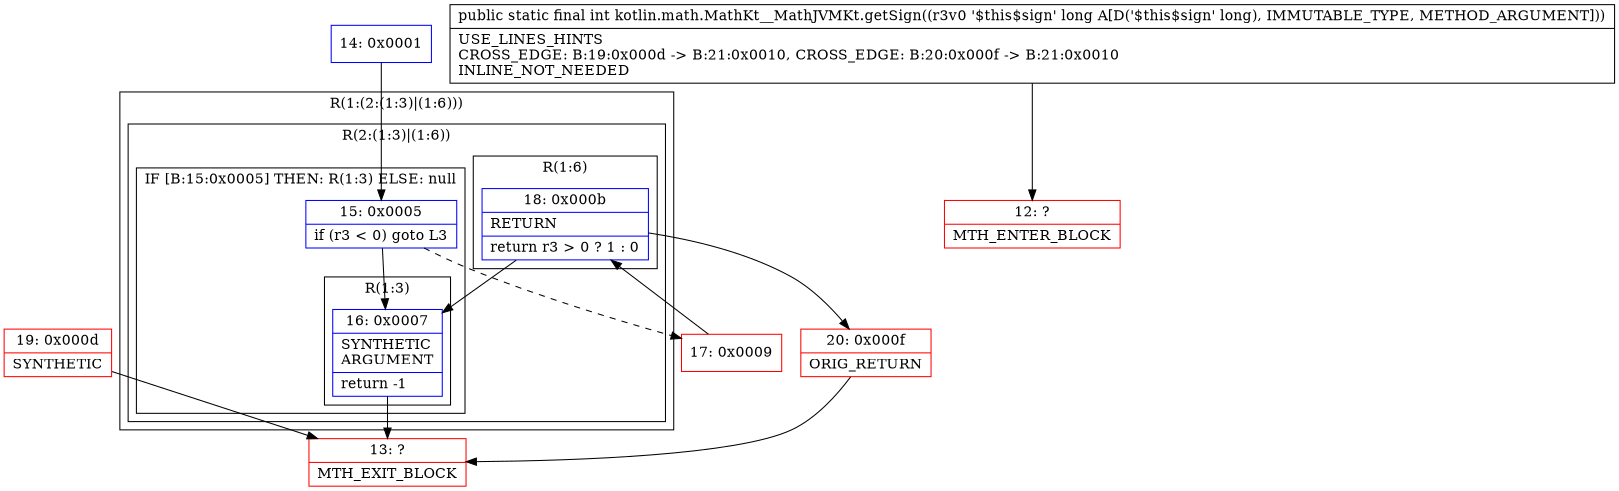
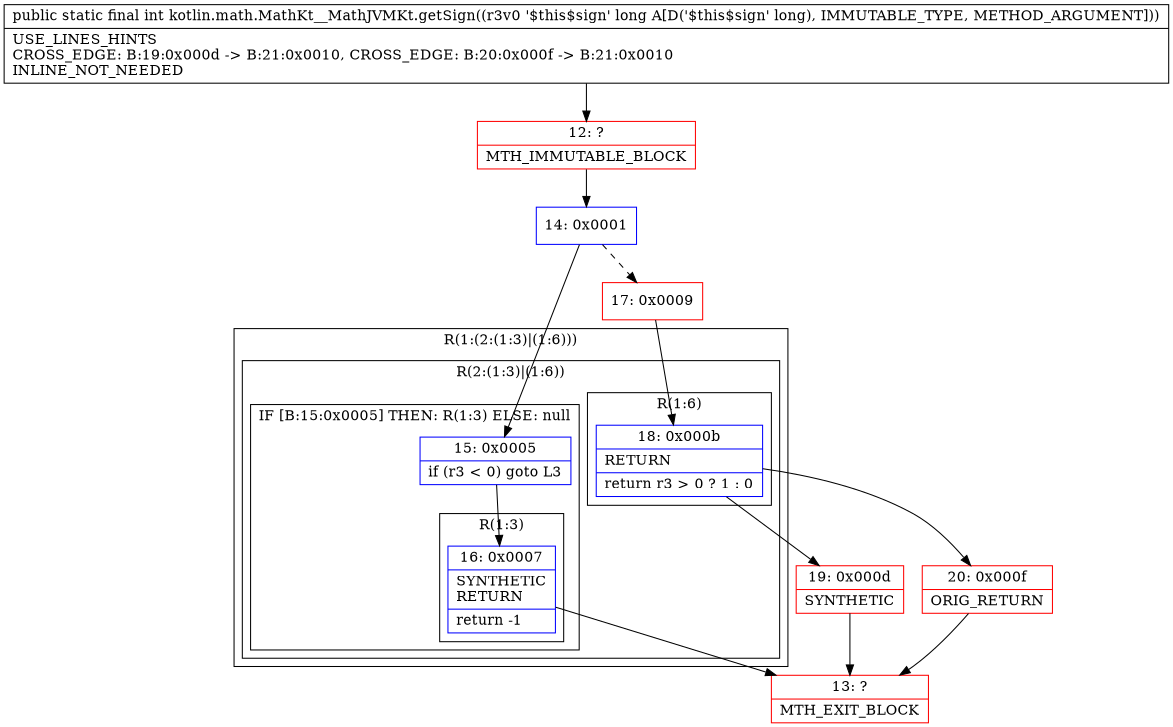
  digraph {
    node [color=red shape=record]
-   n1 [color=blue label="{16\:\ 0x0007|SYNTHETIC\lARGUMENT\l|return \-1\l}"]
+   n1 [color=blue label="{16\:\ 0x0007|SYNTHETIC\lRETURN\l|return \-1\l}"]
    n2 [color=blue label="{15\:\ 0x0005|if (r3 \< 0) goto L3\l}"]
    n3 [color=blue label="{18\:\ 0x000b|RETURN\l|return r3 \> 0 ? 1 : 0\l}"]
    n4 [label="{13\:\ ?|MTH_EXIT_BLOCK\l}"]
    n5 [label="{17\:\ 0x0009}"]
    n6 [label="{19\:\ 0x000d|SYNTHETIC\l}"]
    n7 [label="{20\:\ 0x000f|ORIG_RETURN\l}"]
-   n8 [label="{12\:\ ?|MTH_ENTER_BLOCK\l}"]
+   n8 [label="{12\:\ ?|MTH_IMMUTABLE_BLOCK\l}"]
    n9 [color=blue label="{14\:\ 0x0001}"]
    n10 [label="{public static final int kotlin.math.MathKt__MathJVMKt.getSign((r3v0 '$this$sign' long A[D('$this$sign' long), IMMUTABLE_TYPE, METHOD_ARGUMENT]))  | USE_LINES_HINTS\lCROSS_EDGE: B:19:0x000d \-\> B:21:0x0010, CROSS_EDGE: B:20:0x000f \-\> B:21:0x0010\lINLINE_NOT_NEEDED\l}" color=""]
    subgraph cluster_1 {
      label="R(1:(2:(1:3)|(1:6)))"
      subgraph cluster_2 {
        label="R(2:(1:3)|(1:6))"
        subgraph cluster_3 {
          label="IF [B:15:0x0005] THEN: R(1:3) ELSE: null"
          n2
          subgraph cluster_4 {
            label="R(1:3)"
            n1
          }
        }
        subgraph cluster_5 {
          label="R(1:6)"
          n3
        }
      }
    }
    n1 -> n4
    n2 -> n1
-   n2 -> n5 [style=dashed]
-   n3 -> n1
+   n9 -> n5 [style=dashed]
+   n3 -> n6
    n3 -> n7
    n5 -> n3
    n6 -> n4
    n7 -> n4
+   n8 -> n9
    n9 -> n2
    n10 -> n8
  }
